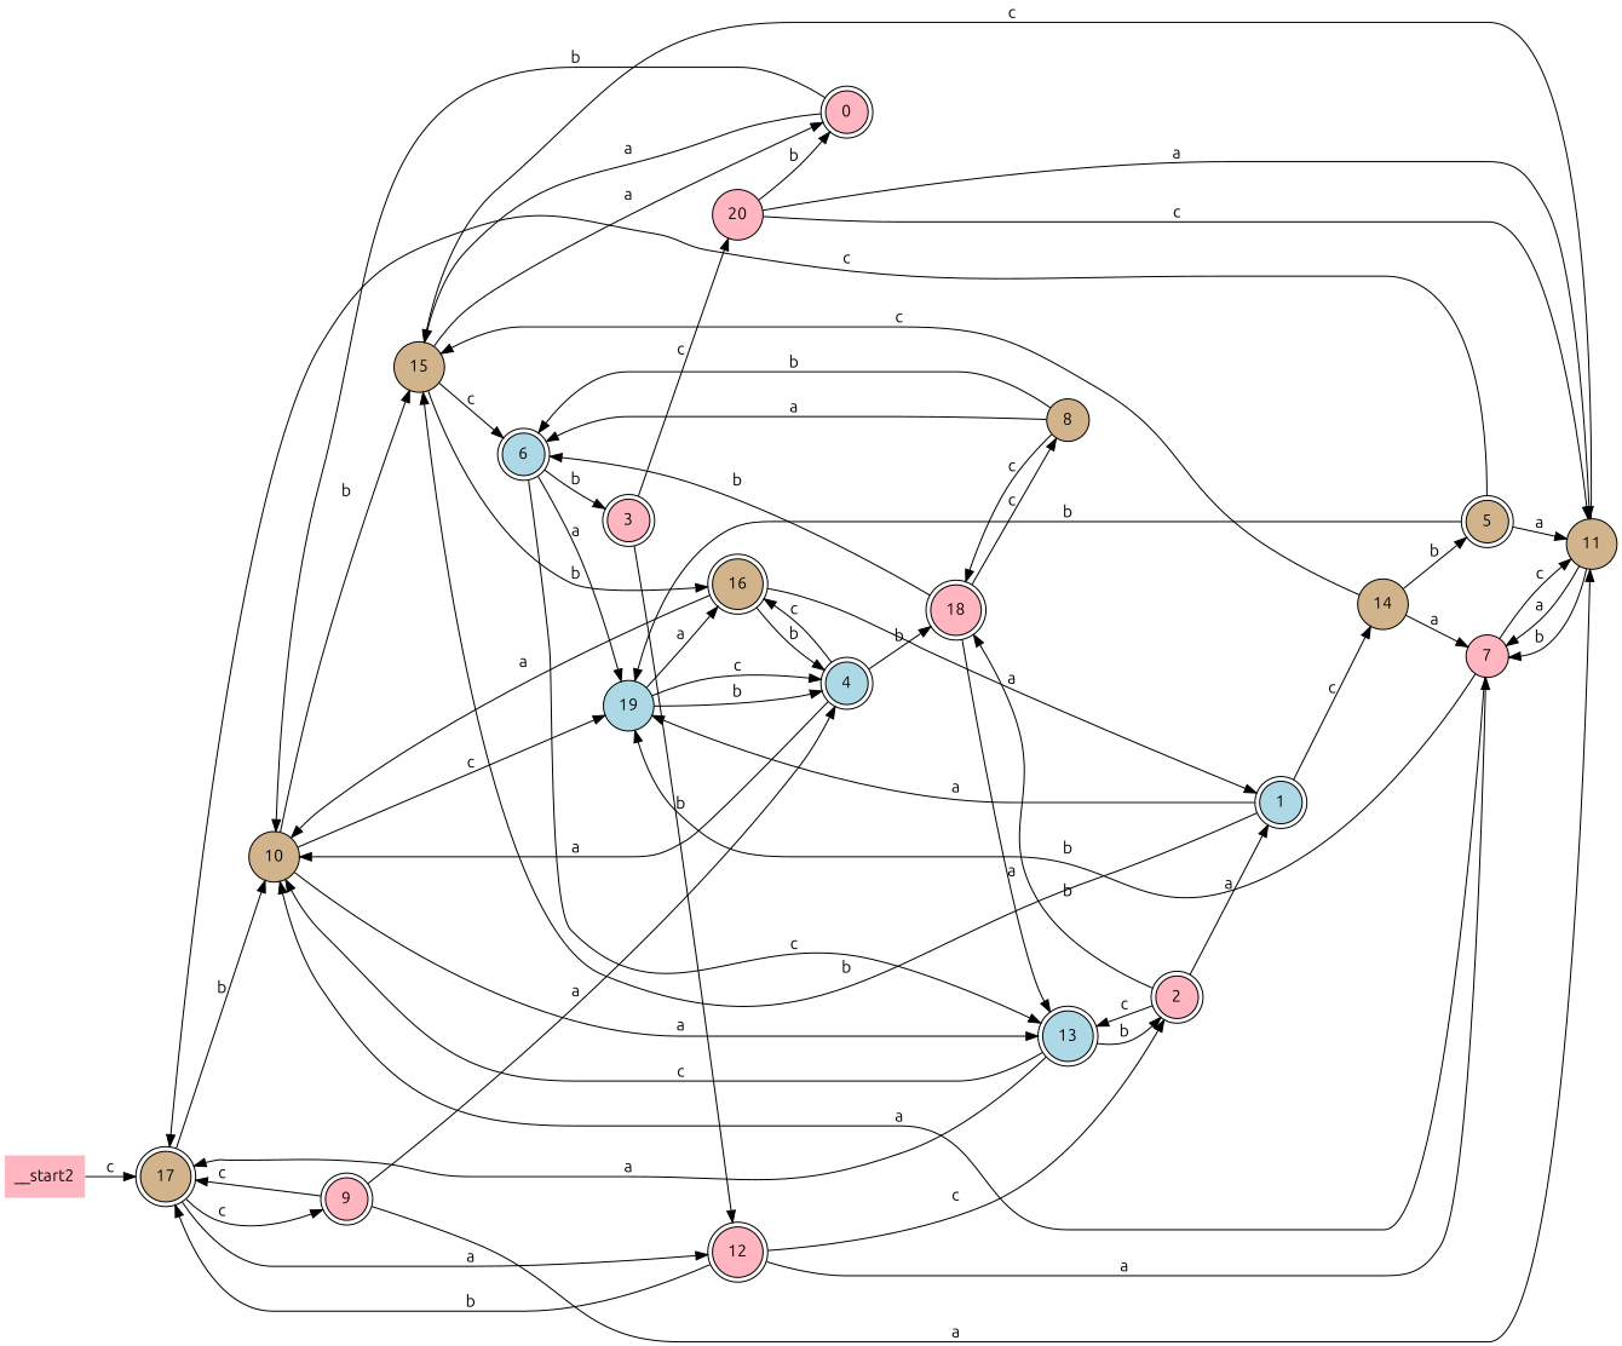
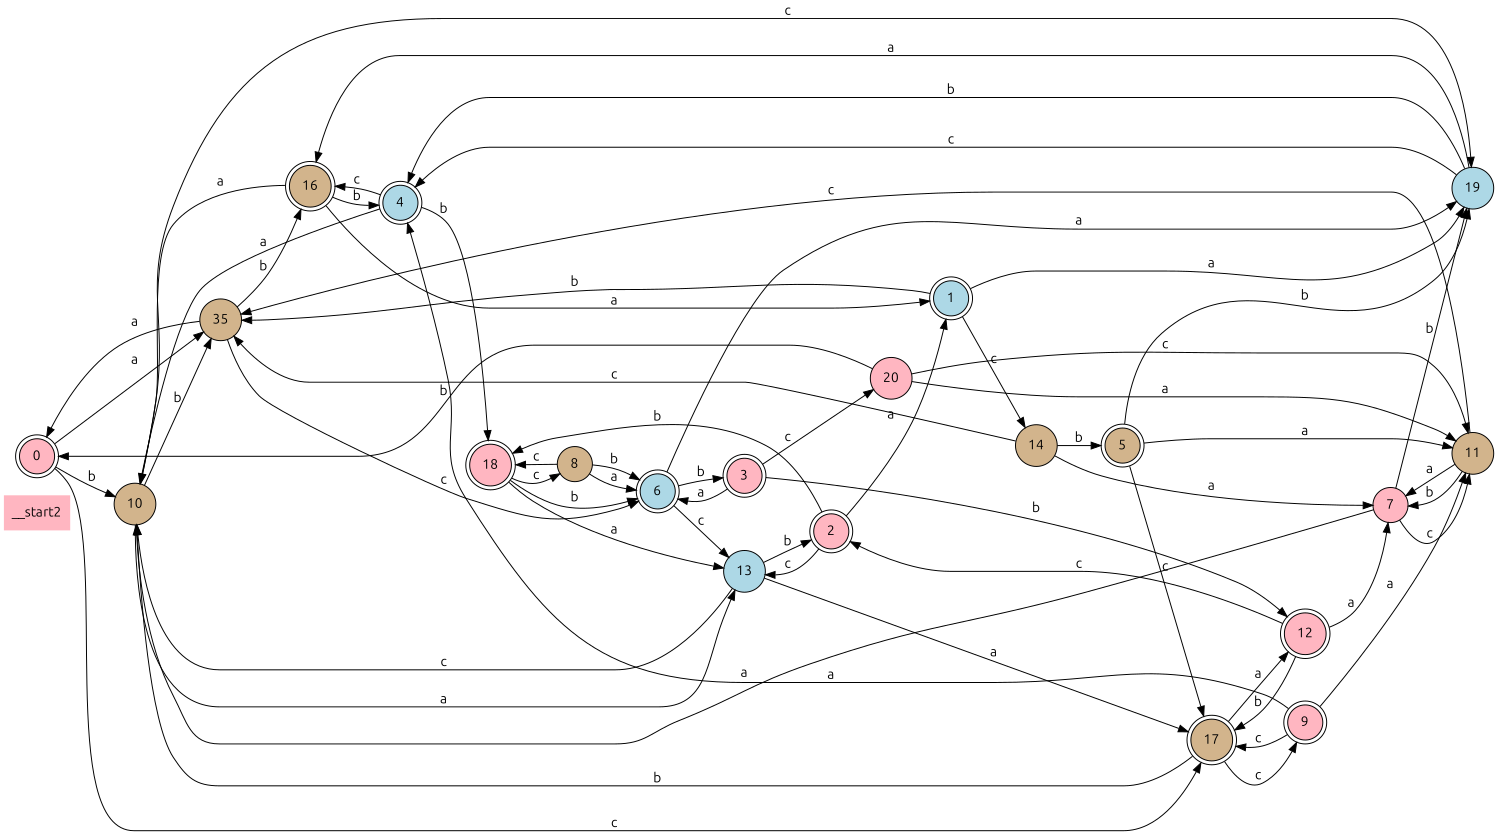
  digraph {
    fontname=Ubuntu
    rankdir=LR
    node [fillcolor=lightpink fontname=Ubuntu shape=doublecircle style="rounded,filled" color=black]
    edge [fontname=Ubuntu]
    n1 [label=__start2 shape=none style=filled color=""]
    n2 [label=0]
    n3 [fillcolor=tan label=10 shape=circle style=filled]
-   n4 [fillcolor=tan label=15 shape=circle style=filled]
+   n4 [fillcolor=tan label=35 shape=circle style=filled]
    n5 [fillcolor=tan label=17]
    n6 [fillcolor=lightblue label=19 shape=circle style=filled]
-   n7 [fillcolor=lightblue label=13 style=filled]
+   n7 [fillcolor=lightblue label=13 shape=circle style=filled]
    n8 [fillcolor=lightblue label=6]
    n9 [fillcolor=tan label=16]
    n10 [label=12]
    n11 [label=9]
    n12 [fillcolor=lightblue label=1]
    n13 [fillcolor=tan label=14 shape=circle style=filled]
    n14 [fillcolor=tan label=5]
    n15 [label=7 shape=circle style=filled]
    n16 [fillcolor=lightblue label=4]
    n17 [label=2]
    n18 [label=18]
    n19 [fillcolor=tan label=8 shape=circle style=filled]
    n20 [label=3]
    n21 [label=20 shape=circle style=filled]
    n22 [fillcolor=tan label=11 shape=circle style=filled]
    n2 -> n3 [label=b]
    n2 -> n4 [label=a]
-   n1 -> n5 [label=c]
+   n2 -> n5 [label=c]
    n3 -> n4 [label=b]
    n3 -> n6 [label=c]
    n3 -> n7 [label=a]
    n4 -> n2 [label=a]
    n4 -> n8 [label=c]
    n4 -> n9 [label=b]
    n5 -> n3 [label=b]
    n5 -> n10 [label=a]
    n5 -> n11 [label=c]
    n6 -> n9 [label=a]
    n6 -> n16 [label=b]
    n6 -> n16 [label=c]
    n7 -> n3 [label=c]
    n7 -> n5 [label=a]
    n7 -> n17 [label=b]
    n8 -> n6 [label=a]
    n8 -> n7 [label=c]
    n8 -> n20 [label=b]
    n9 -> n3 [label=a]
    n9 -> n12 [label=a]
    n9 -> n16 [label=b]
    n10 -> n5 [label=b]
    n10 -> n15 [label=a]
    n10 -> n17 [label=c]
    n11 -> n5 [label=c]
    n11 -> n16 [label=a]
    n11 -> n22 [label=a]
    n12 -> n4 [label=b]
    n12 -> n6 [label=a]
    n12 -> n13 [label=c]
    n13 -> n4 [label=c]
    n13 -> n14 [label=b]
    n13 -> n15 [label=a]
    n14 -> n5 [label=c]
    n14 -> n6 [label=b]
    n14 -> n22 [label=a]
    n15 -> n3 [label=a]
    n15 -> n6 [label=b]
    n15 -> n22 [label=c]
    n16 -> n3 [label=a]
    n16 -> n9 [label=c]
    n16 -> n18 [label=b]
    n17 -> n7 [label=c]
    n17 -> n12 [label=a]
    n17 -> n18 [label=b]
    n18 -> n7 [label=a]
    n18 -> n8 [label=b]
    n18 -> n19 [label=c]
    n19 -> n8 [label=a]
    n19 -> n8 [label=b]
    n19 -> n18 [label=c]
+   n20 -> n8 [label=a]
    n20 -> n10 [label=b]
    n20 -> n21 [label=c]
    n21 -> n2 [label=b]
    n21 -> n22 [label=a]
    n21 -> n22 [label=c]
    n22 -> n4 [label=c]
    n22 -> n15 [label=a]
    n22 -> n15 [label=b]
  }
